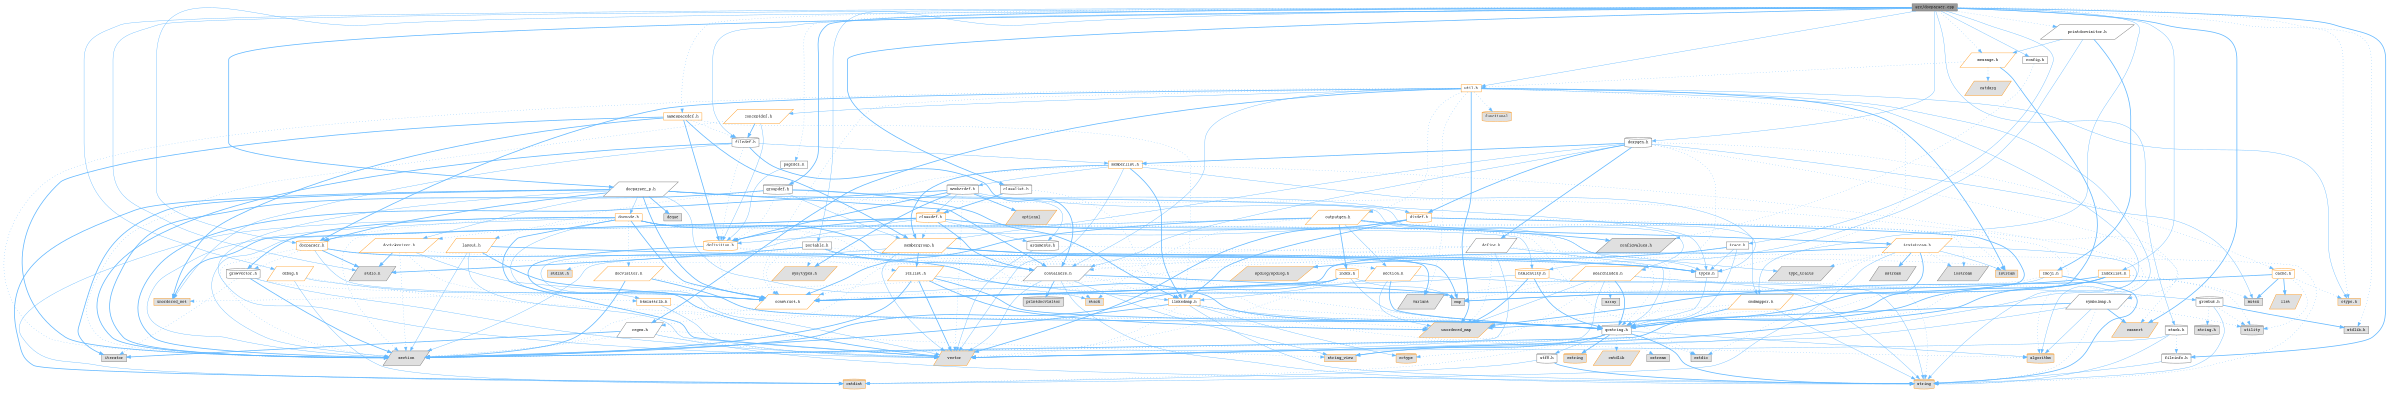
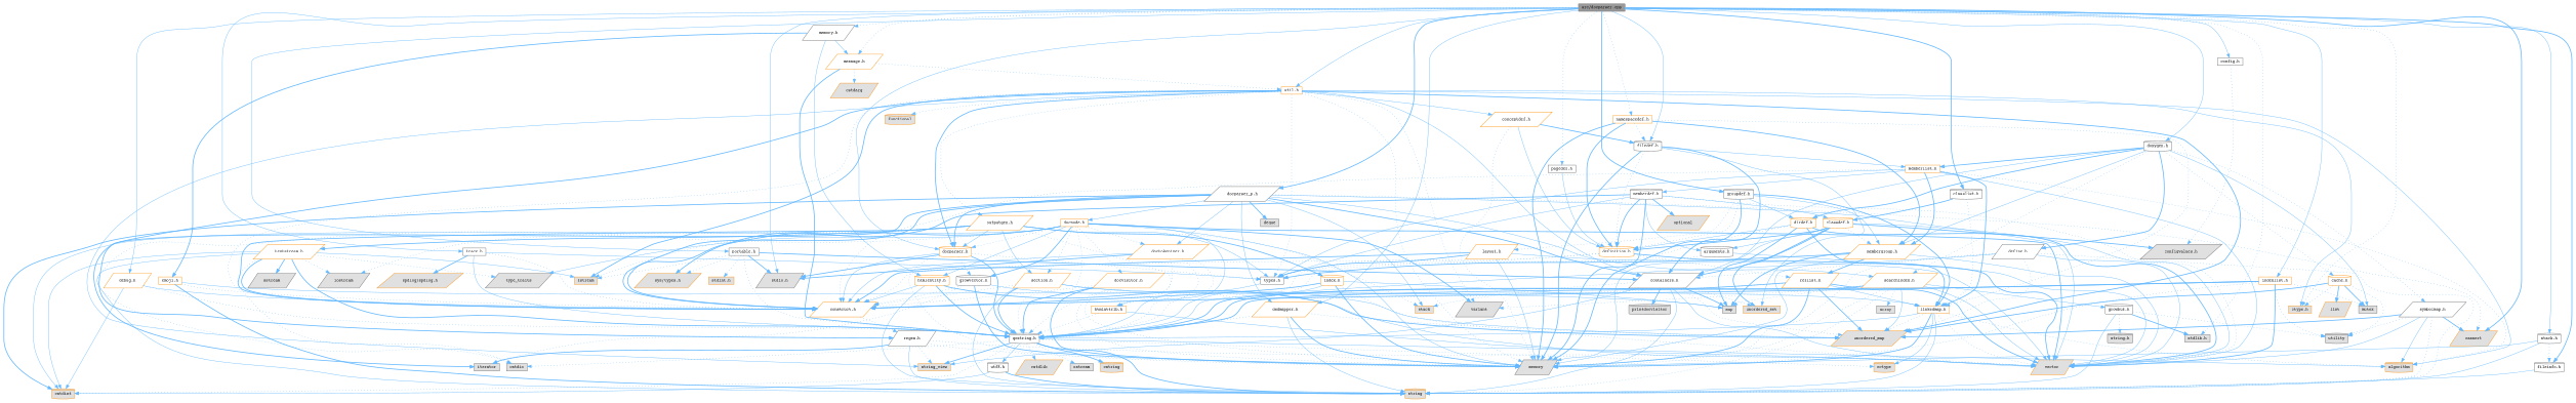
  digraph {
    fontname="Courier Prime"
    node [color=darkorange fillcolor=white fontname="Courier Prime" fontsize=10 shape=parallelogram style=filled]
    edge [color=steelblue1 fontname="Courier Prime" fontsize=10 labelfontname=Helvetica labelfontsize=10 style=dotted]
    n1 [color=gray40 fillcolor=grey60 fontcolor=black height=0.2 label="src/docparser.cpp" shape=box width=0.4]
    n2 [color=gray40 fillcolor="#E0E0E0" height=0.2 label="stdio.h" width=0.4]
    n3 [color=gray40 fillcolor="#E0E0E0" height=0.2 label="stdlib.h" shape=box width=0.4]
    n4 [fillcolor="#E0E0E0" height=0.2 label=cassert width=0.4]
    n5 [fillcolor="#E0E0E0" height=0.2 label="ctype.h" shape=box width=0.4]
    n6 [color=gray40 height=0.2 label="classlist.h" shape=cylinder width=0.4]
    n7 [height=0.2 label="cmdmapper.h" width=0.4]
    n8 [color=gray40 height=0.2 label="config.h" shape=box width=0.4]
    n9 [height=0.2 label="debug.h" width=0.4]
    n10 [color=gray40 height=0.2 label="stack.h" shape=cylinder width=0.4]
    n11 [color=gray40 height=0.2 label="fileinfo.h" shape=cylinder width=0.4]
    n12 [height=0.2 label="docparser.h" shape=cylinder width=0.4]
    n13 [color=gray40 height=0.2 label="docparser_p.h" width=0.4]
    n14 [color=gray40 height=0.2 label="doxygen.h" shape=cylinder width=0.4]
    n15 [color=gray40 height=0.2 label="filedef.h" shape=cylinder width=0.4]
    n16 [color=gray40 height=0.2 label="groupdef.h" shape=cylinder width=0.4]
    n17 [height=0.2 label="namespacedef.h" shape=box width=0.4]
    n18 [height=0.2 label="message.h" width=0.4]
    n19 [height=0.2 label="util.h" shape=box width=0.4]
    n20 [color=gray40 height=0.2 label="pagedef.h" shape=box width=0.4]
    n21 [color=gray40 height=0.2 label="portable.h" shape=box width=0.4]
-   n22 [color=gray40 height=0.2 label="printdocvisitor.h" width=0.4]
+   n22 [color=gray40 height=0.2 label="memory.h" width=0.4]
    n23 [height=0.2 label="indexlist.h" shape=box width=0.4]
    n24 [color=gray40 height=0.2 label="trace.h" shape=box width=0.4]
    n25 [height=0.2 label="linkedmap.h" shape=box width=0.4]
    n26 [height=0.2 label="classdef.h" shape=cylinder width=0.4]
    n27 [fillcolor="#E0E0E0" height=0.2 label=unordered_map width=0.4]
-   n28 [color=gray40 fillcolor="#E0E0E0" height=0.2 label=section width=0.4]
+   n28 [color=gray40 fillcolor="#E0E0E0" height=0.2 label=memory width=0.4]
    n29 [fillcolor="#E0E0E0" height=0.2 label=string shape=cylinder width=0.4]
    n30 [color=gray40 height=0.2 label="qcstring.h" shape=cylinder width=0.4]
    n31 [color=gray40 fillcolor="#E0E0E0" height=0.2 label="configvalues.h" width=0.4]
    n32 [fillcolor="#E0E0E0" height=0.2 label=cstdint shape=cylinder width=0.4]
    n33 [height=0.2 label="construct.h" width=0.4]
    n34 [color=gray40 height=0.2 label="types.h" shape=box width=0.4]
    n35 [color=gray40 height=0.2 label="growvector.h" shape=cylinder width=0.4]
    n36 [fillcolor="#E0E0E0" height=0.2 label=vector width=0.4]
    n37 [color=gray40 height=0.2 label="containers.h" width=0.4]
    n38 [fillcolor="#E0E0E0" height=0.2 label=stack shape=box width=0.4]
    n39 [color=gray40 fillcolor="#E0E0E0" height=0.2 label=iterator shape=box width=0.4]
    n40 [color=gray40 fillcolor="#E0E0E0" height=0.2 label=deque shape=box width=0.4]
    n41 [height=0.2 label="docnode.h" shape=box width=0.4]
    n42 [height=0.2 label="doctokenizer.h" width=0.4]
    n43 [height=0.2 label="searchindex.h" width=0.4]
    n44 [height=0.2 label="membergroup.h" width=0.4]
    n45 [color=gray40 fillcolor="#E0E0E0" height=0.2 label=mutex shape=box width=0.4]
    n46 [height=0.2 label="dirdef.h" shape=cylinder width=0.4]
    n47 [height=0.2 label="memberlist.h" shape=box width=0.4]
    n48 [color=gray40 height=0.2 label="define.h" width=0.4]
    n49 [height=0.2 label="cache.h" shape=cylinder width=0.4]
    n50 [color=gray40 height=0.2 label="symbolmap.h" width=0.4]
    n51 [fillcolor="#E0E0E0" height=0.2 label=unordered_set shape=box width=0.4]
    n52 [height=0.2 label="definition.h" shape=cylinder width=0.4]
    n53 [height=0.2 label="layout.h" width=0.4]
    n54 [fillcolor="#E0E0E0" height=0.2 label=cstdarg width=0.4]
    n55 [fillcolor="#E0E0E0" height=0.2 label=algorithm shape=cylinder width=0.4]
    n56 [fillcolor="#E0E0E0" height=0.2 label=string_view shape=box width=0.4]
    n57 [color=gray40 fillcolor="#E0E0E0" height=0.2 label=variant width=0.4]
    n58 [fillcolor="#E0E0E0" height=0.2 label=functional shape=cylinder width=0.4]
    n59 [fillcolor="#E0E0E0" height=0.2 label=fstream shape=box width=0.4]
    n60 [height=0.2 label="outputgen.h" width=0.4]
    n61 [color=gray40 height=0.2 label="regex.h" width=0.4]
    n62 [height=0.2 label="conceptdef.h" width=0.4]
    n63 [fillcolor="#E0E0E0" height=0.2 label="sys/types.h" width=0.4]
    n64 [fillcolor="#E0E0E0" height=0.2 label="stdint.h" shape=box width=0.4]
    n65 [height=0.2 label="htmlentity.h" shape=cylinder width=0.4]
    n66 [height=0.2 label="emoji.h" shape=box width=0.4]
    n67 [color=gray40 fillcolor="#E0E0E0" height=0.2 label=utility shape=cylinder width=0.4]
    n68 [fillcolor="#E0E0E0" height=0.2 label="spdlog/spdlog.h" width=0.4]
    n69 [fillcolor="#E0E0E0" height=0.2 label=cctype shape=cylinder width=0.4]
    n70 [color=gray40 height=0.2 label="arguments.h" shape=cylinder width=0.4]
    n71 [fillcolor="#E0E0E0" height=0.2 label=cstring shape=cylinder width=0.4]
    n72 [color=gray40 fillcolor="#E0E0E0" height=0.2 label=cstdio shape=box width=0.4]
    n73 [fillcolor="#E0E0E0" height=0.2 label=cstdlib width=0.4]
    n74 [color=gray40 fillcolor="#E0E0E0" height=0.2 label=ostream shape=box width=0.4]
    n75 [color=gray40 height=0.2 label="utf8.h" shape=cylinder width=0.4]
    n76 [color=gray40 fillcolor="#E0E0E0" height=0.2 label=printdocvisitor shape=cylinder width=0.4]
    n77 [color=gray40 fillcolor="#E0E0E0" height=0.2 label=map shape=box width=0.4]
    n78 [height=0.2 label="reflist.h" width=0.4]
    n79 [color=gray40 fillcolor="#E0E0E0" height=0.2 label=type_traits width=0.4]
    n80 [height=0.2 label="docvisitor.h" width=0.4]
    n81 [height=0.2 label="htmlattrib.h" shape=box width=0.4]
    n82 [height=0.2 label="section.h" width=0.4]
    n83 [color=gray40 fillcolor="#E0E0E0" height=0.2 label=array shape=box width=0.4]
    n84 [color=gray40 height=0.2 label="growbuf.h" shape=cylinder width=0.4]
    n85 [color=gray40 fillcolor="#E0E0E0" height=0.2 label="string.h" shape=cylinder width=0.4]
    n86 [color=gray40 height=0.2 label="memberdef.h" shape=cylinder width=0.4]
    n87 [fillcolor="#E0E0E0" height=0.2 label=list width=0.4]
    n88 [fillcolor="#E0E0E0" height=0.2 label=optional width=0.4]
    n89 [color=gray40 fillcolor="#E0E0E0" height=0.2 label=iostream width=0.4]
    n90 [height=0.2 label="index.h" shape=cylinder width=0.4]
    n91 [height=0.2 label="textstream.h" width=0.4]
    n92 [color=gray40 fillcolor="#E0E0E0" height=0.2 label=sstream width=0.4]
    n1 -> n2 [style=solid]
    n1 -> n3
    n1 -> n4 [style=bold]
    n1 -> n5
    n1 -> n6 [style=bold]
    n1 -> n7 [style=solid]
    n1 -> n8 [style=solid]
    n1 -> n9 [style=solid]
    n1 -> n10 [style=solid]
    n1 -> n11 [style=bold]
    n1 -> n12 [style=solid]
    n1 -> n13 [style=bold]
    n1 -> n14 [style=solid]
    n1 -> n15 [style=solid]
    n1 -> n16 [style=bold]
    n1 -> n17
    n1 -> n18
    n1 -> n19 [style=solid]
    n1 -> n20
    n1 -> n21 [style=solid]
    n1 -> n22
    n1 -> n23 [style=solid]
    n1 -> n24 [style=solid]
    n6 -> n25
    n6 -> n26 [style=bold]
    n7 -> n27
    n7 -> n28 [style=bold]
    n7 -> n29 [style=solid]
    n7 -> n30
    n8 -> n31
    n9 -> n30
    n9 -> n32 [style=solid]
    n9 -> n33 [style=solid]
    n10 -> n11
    n10 -> n28 [style=solid]
    n10 -> n29 [style=solid]
    n11 -> n29 [style=solid]
    n12 -> n2 [style=bold]
    n12 -> n28
    n12 -> n30 [style=bold]
    n12 -> n33 [style=solid]
    n12 -> n34
    n12 -> n35
    n13 -> n4
    n13 -> n7 [style=solid]
    n13 -> n12 [style=bold]
    n13 -> n32 [style=bold]
    n13 -> n33 [style=bold]
    n13 -> n36 [style=solid]
    n13 -> n37 [style=bold]
    n13 -> n38 [style=solid]
    n13 -> n39 [style=bold]
    n13 -> n40 [style=bold]
    n13 -> n41 [style=solid]
    n13 -> n42 [style=solid]
    n13 -> n43 [style=solid]
    n14 -> n37 [style=solid]
    n14 -> n43
    n14 -> n44 [style=solid]
    n14 -> n45 [style=solid]
    n14 -> n46 [style=bold]
    n14 -> n47 [style=bold]
    n14 -> n48 [style=bold]
    n14 -> n49
    n14 -> n50
    n15 -> n28 [style=bold]
    n15 -> n37 [style=bold]
    n15 -> n47 [style=solid]
    n15 -> n51 [style=solid]
    n15 -> n52
    n16 -> n25 [style=bold]
    n16 -> n28 [style=bold]
    n16 -> n44 [style=solid]
    n16 -> n46 [style=solid]
    n16 -> n52
    n16 -> n53
    n17 -> n15
    n17 -> n25
    n17 -> n28 [style=bold]
    n17 -> n44 [style=bold]
-   n17 -> n51 [style=bold]
    n17 -> n52 [style=bold]
    n18 -> n19
    n18 -> n30 [style=bold]
    n18 -> n54
    n19 -> n5 [style=solid]
    n19 -> n12 [style=bold]
    n19 -> n27 [style=bold]
    n19 -> n28
    n19 -> n33
    n19 -> n34
    n19 -> n37 [style=solid]
    n19 -> n55 [style=solid]
    n19 -> n56 [style=solid]
    n19 -> n57
    n19 -> n58
    n19 -> n59 [style=bold]
    n19 -> n60
    n19 -> n61 [style=bold]
    n19 -> n62 [style=solid]
    n20 -> n52 [style=solid]
    n21 -> n2 [style=bold]
    n21 -> n30
    n21 -> n37 [style=bold]
    n21 -> n59
    n21 -> n63
    n21 -> n64
    n22 -> n18 [style=solid]
    n22 -> n65 [style=solid]
    n22 -> n66 [style=bold]
    n23 -> n28
    n23 -> n30 [style=bold]
    n23 -> n33 [style=bold]
    n23 -> n36 [style=bold]
    n23 -> n45
    n23 -> n67
    n24 -> n30 [style=solid]
    n24 -> n33
    n24 -> n34 [style=solid]
    n24 -> n68 [style=bold]
    n25 -> n27
    n25 -> n28 [style=bold]
    n25 -> n29 [style=solid]
    n25 -> n30 [style=solid]
    n25 -> n36
    n25 -> n55
    n25 -> n69 [style=solid]
    n26 -> n28 [style=solid]
    n26 -> n31 [style=bold]
    n26 -> n36 [style=solid]
    n26 -> n37 [style=bold]
    n26 -> n44
    n26 -> n51 [style=bold]
    n26 -> n52 [style=bold]
    n26 -> n70 [style=solid]
    n30 -> n29 [style=bold]
    n30 -> n32
    n30 -> n55 [style=solid]
    n30 -> n56 [style=bold]
    n30 -> n69
    n30 -> n71 [style=bold]
    n30 -> n72
    n30 -> n73
    n30 -> n74
    n30 -> n75 [style=solid]
    n33 -> n61
    n34 -> n30 [style=solid]
    n35 -> n28 [style=bold]
    n35 -> n33
    n35 -> n36 [style=solid]
    n35 -> n39
    n37 -> n27
    n37 -> n29 [style=solid]
    n37 -> n36 [style=solid]
    n37 -> n38
    n37 -> n51
    n37 -> n56 [style=solid]
    n37 -> n76 [style=bold]
    n37 -> n77 [style=bold]
    n41 -> n12
    n41 -> n28 [style=solid]
    n41 -> n30
    n41 -> n32 [style=solid]
    n41 -> n33 [style=bold]
    n41 -> n35 [style=bold]
    n41 -> n36 [style=bold]
    n41 -> n42
    n41 -> n57 [style=bold]
    n41 -> n65 [style=solid]
    n41 -> n72
    n41 -> n79 [style=solid]
    n41 -> n80
    n41 -> n81 [style=solid]
    n41 -> n82
    n42 -> n2 [style=bold]
    n42 -> n28
    n42 -> n30
    n42 -> n33 [style=solid]
    n42 -> n81
    n43 -> n27 [style=solid]
    n43 -> n28
    n43 -> n29
    n43 -> n30 [style=bold]
    n43 -> n36 [style=solid]
    n43 -> n57
    n43 -> n77
    n43 -> n83
    n43 -> n84 [style=solid]
    n44 -> n28 [style=solid]
    n44 -> n34 [style=bold]
    n44 -> n36 [style=solid]
    n44 -> n77 [style=bold]
    n44 -> n78 [style=bold]
    n46 -> n25 [style=bold]
    n46 -> n30
    n46 -> n36 [style=bold]
    n46 -> n52 [style=solid]
    n46 -> n77 [style=bold]
    n47 -> n25 [style=bold]
    n47 -> n33
    n47 -> n34 [style=solid]
    n47 -> n36 [style=solid]
    n47 -> n44 [style=bold]
    n47 -> n55
    n47 -> n86 [style=solid]
    n48 -> n27
    n48 -> n28
    n48 -> n29
    n48 -> n30 [style=solid]
    n48 -> n36 [style=solid]
    n48 -> n37
    n49 -> n5
    n49 -> n27 [style=bold]
    n49 -> n45 [style=bold]
    n49 -> n67
    n49 -> n87 [style=bold]
    n50 -> n4 [style=bold]
    n50 -> n27 [style=bold]
    n50 -> n29
    n50 -> n36 [style=solid]
    n50 -> n55 [style=solid]
    n50 -> n67
    n52 -> n33
    n52 -> n34
    n52 -> n36 [style=bold]
    n52 -> n78
    n53 -> n28 [style=solid]
    n53 -> n33 [style=bold]
    n53 -> n34 [style=bold]
    n53 -> n36 [style=solid]
    n60 -> n12 [style=solid]
    n60 -> n28
    n60 -> n33 [style=bold]
    n60 -> n34 [style=solid]
    n60 -> n38
    n60 -> n59
    n60 -> n82 [style=solid]
    n60 -> n89
    n60 -> n90 [style=bold]
    n60 -> n91 [style=bold]
    n61 -> n28
    n61 -> n29 [style=solid]
    n61 -> n36
    n61 -> n39 [style=bold]
    n61 -> n56
    n62 -> n15 [style=bold]
    n62 -> n28
    n62 -> n52 [style=solid]
    n65 -> n27 [style=bold]
    n65 -> n29 [style=solid]
    n65 -> n30 [style=bold]
    n65 -> n33 [style=solid]
    n66 -> n29 [style=bold]
    n66 -> n33
    n66 -> n77 [style=solid]
    n70 -> n30
    n70 -> n36 [style=solid]
    n75 -> n29 [style=bold]
    n75 -> n32 [style=solid]
    n78 -> n25 [style=solid]
    n78 -> n27 [style=bold]
    n78 -> n28 [style=bold]
    n78 -> n30 [style=bold]
    n78 -> n33
    n78 -> n36 [style=bold]
    n80 -> n28 [style=bold]
    n80 -> n30 [style=bold]
    n80 -> n33
    n81 -> n30
    n81 -> n36 [style=solid]
    n82 -> n25 [style=solid]
    n82 -> n27 [style=solid]
    n82 -> n29 [style=solid]
    n82 -> n30 [style=bold]
    n82 -> n33
    n84 -> n3 [style=bold]
    n84 -> n29 [style=solid]
    n84 -> n67
    n84 -> n85
    n86 -> n26 [style=solid]
    n86 -> n28 [style=bold]
    n86 -> n34 [style=solid]
    n86 -> n36
    n86 -> n52 [style=bold]
    n86 -> n63 [style=bold]
    n86 -> n70 [style=solid]
    n86 -> n88 [style=bold]
    n90 -> n28 [style=bold]
    n90 -> n30 [style=solid]
    n90 -> n33 [style=bold]
    n90 -> n36
    n90 -> n77 [style=solid]
    n91 -> n29 [style=solid]
    n91 -> n30 [style=bold]
    n91 -> n32 [style=solid]
    n91 -> n33 [style=bold]
    n91 -> n59 [style=solid]
    n91 -> n72
    n91 -> n79
    n91 -> n89
    n91 -> n92 [style=bold]
  }
